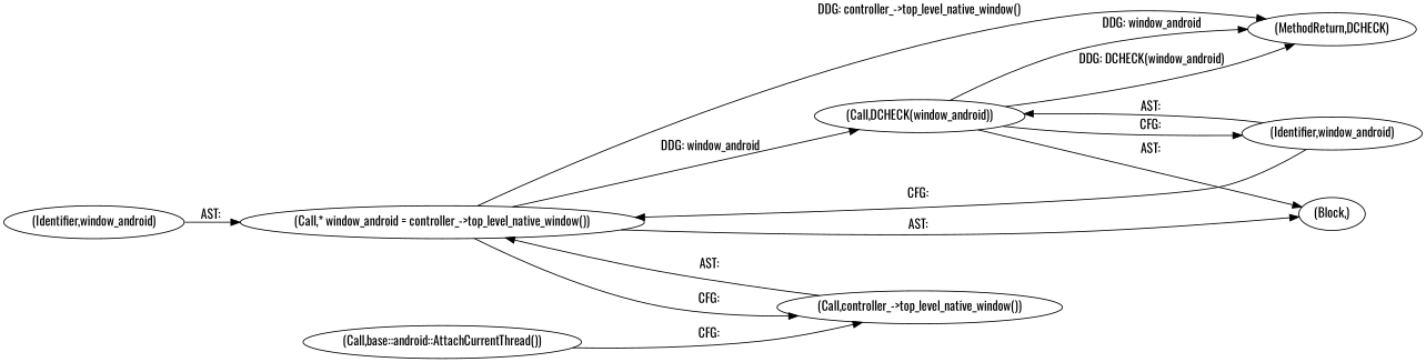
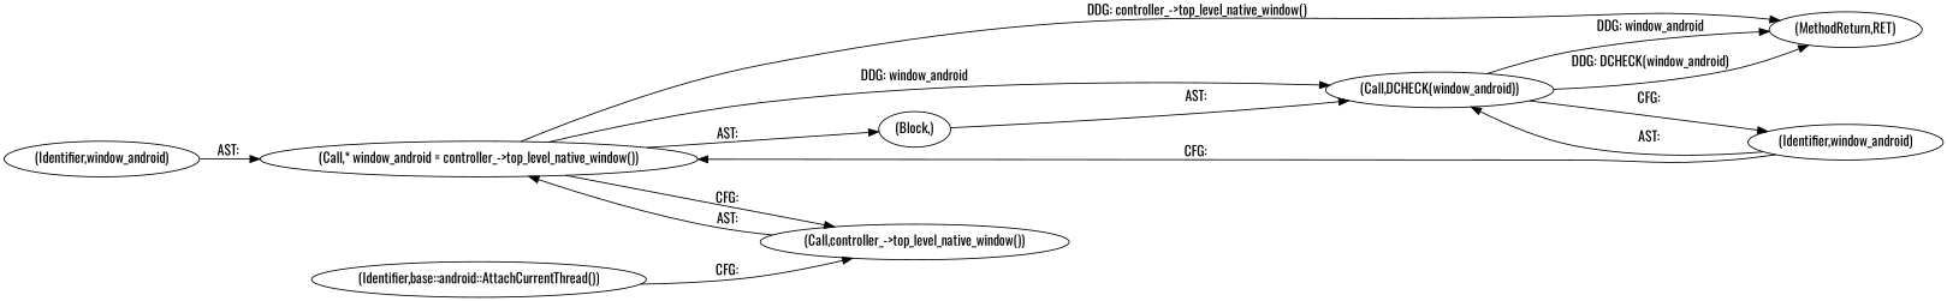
  digraph {
    fontname=Oswald
    rankdir=LR
    node [fontname=Oswald]
    edge [fontname=Oswald]
    n1 [label="(Call,* window_android = controller_->top_level_native_window())"]
    n2 [label="(Call,DCHECK(window_android))"]
-   n3 [label="(MethodReturn,DCHECK)"]
+   n3 [label="(MethodReturn,RET)"]
    n4 [label="(Block,)"]
    n5 [label="(Call,controller_->top_level_native_window())"]
    n6 [label="(Identifier,window_android)"]
    n7 [label="(Identifier,window_android)"]
-   n8 [label="(Call,base::android::AttachCurrentThread())"]
+   n8 [label="(Identifier,base::android::AttachCurrentThread())"]
    n1 -> n2 [label="DDG: window_android"]
    n1 -> n3 [label="DDG: controller_->top_level_native_window()"]
    n1 -> n4 [label="AST: "]
    n1 -> n5 [label="CFG: "]
    n2 -> n3 [label="DDG: window_android"]
    n2 -> n3 [label="DDG: DCHECK(window_android)"]
-   n2 -> n4 [label="AST: "]
+   n4 -> n2 [label="AST: "]
    n2 -> n6 [label="CFG: "]
    n5 -> n1 [label="AST: "]
    n6 -> n1 [label="CFG: "]
    n6 -> n2 [label="AST: "]
    n7 -> n1 [label="AST: "]
    n8 -> n5 [label="CFG: "]
  }
